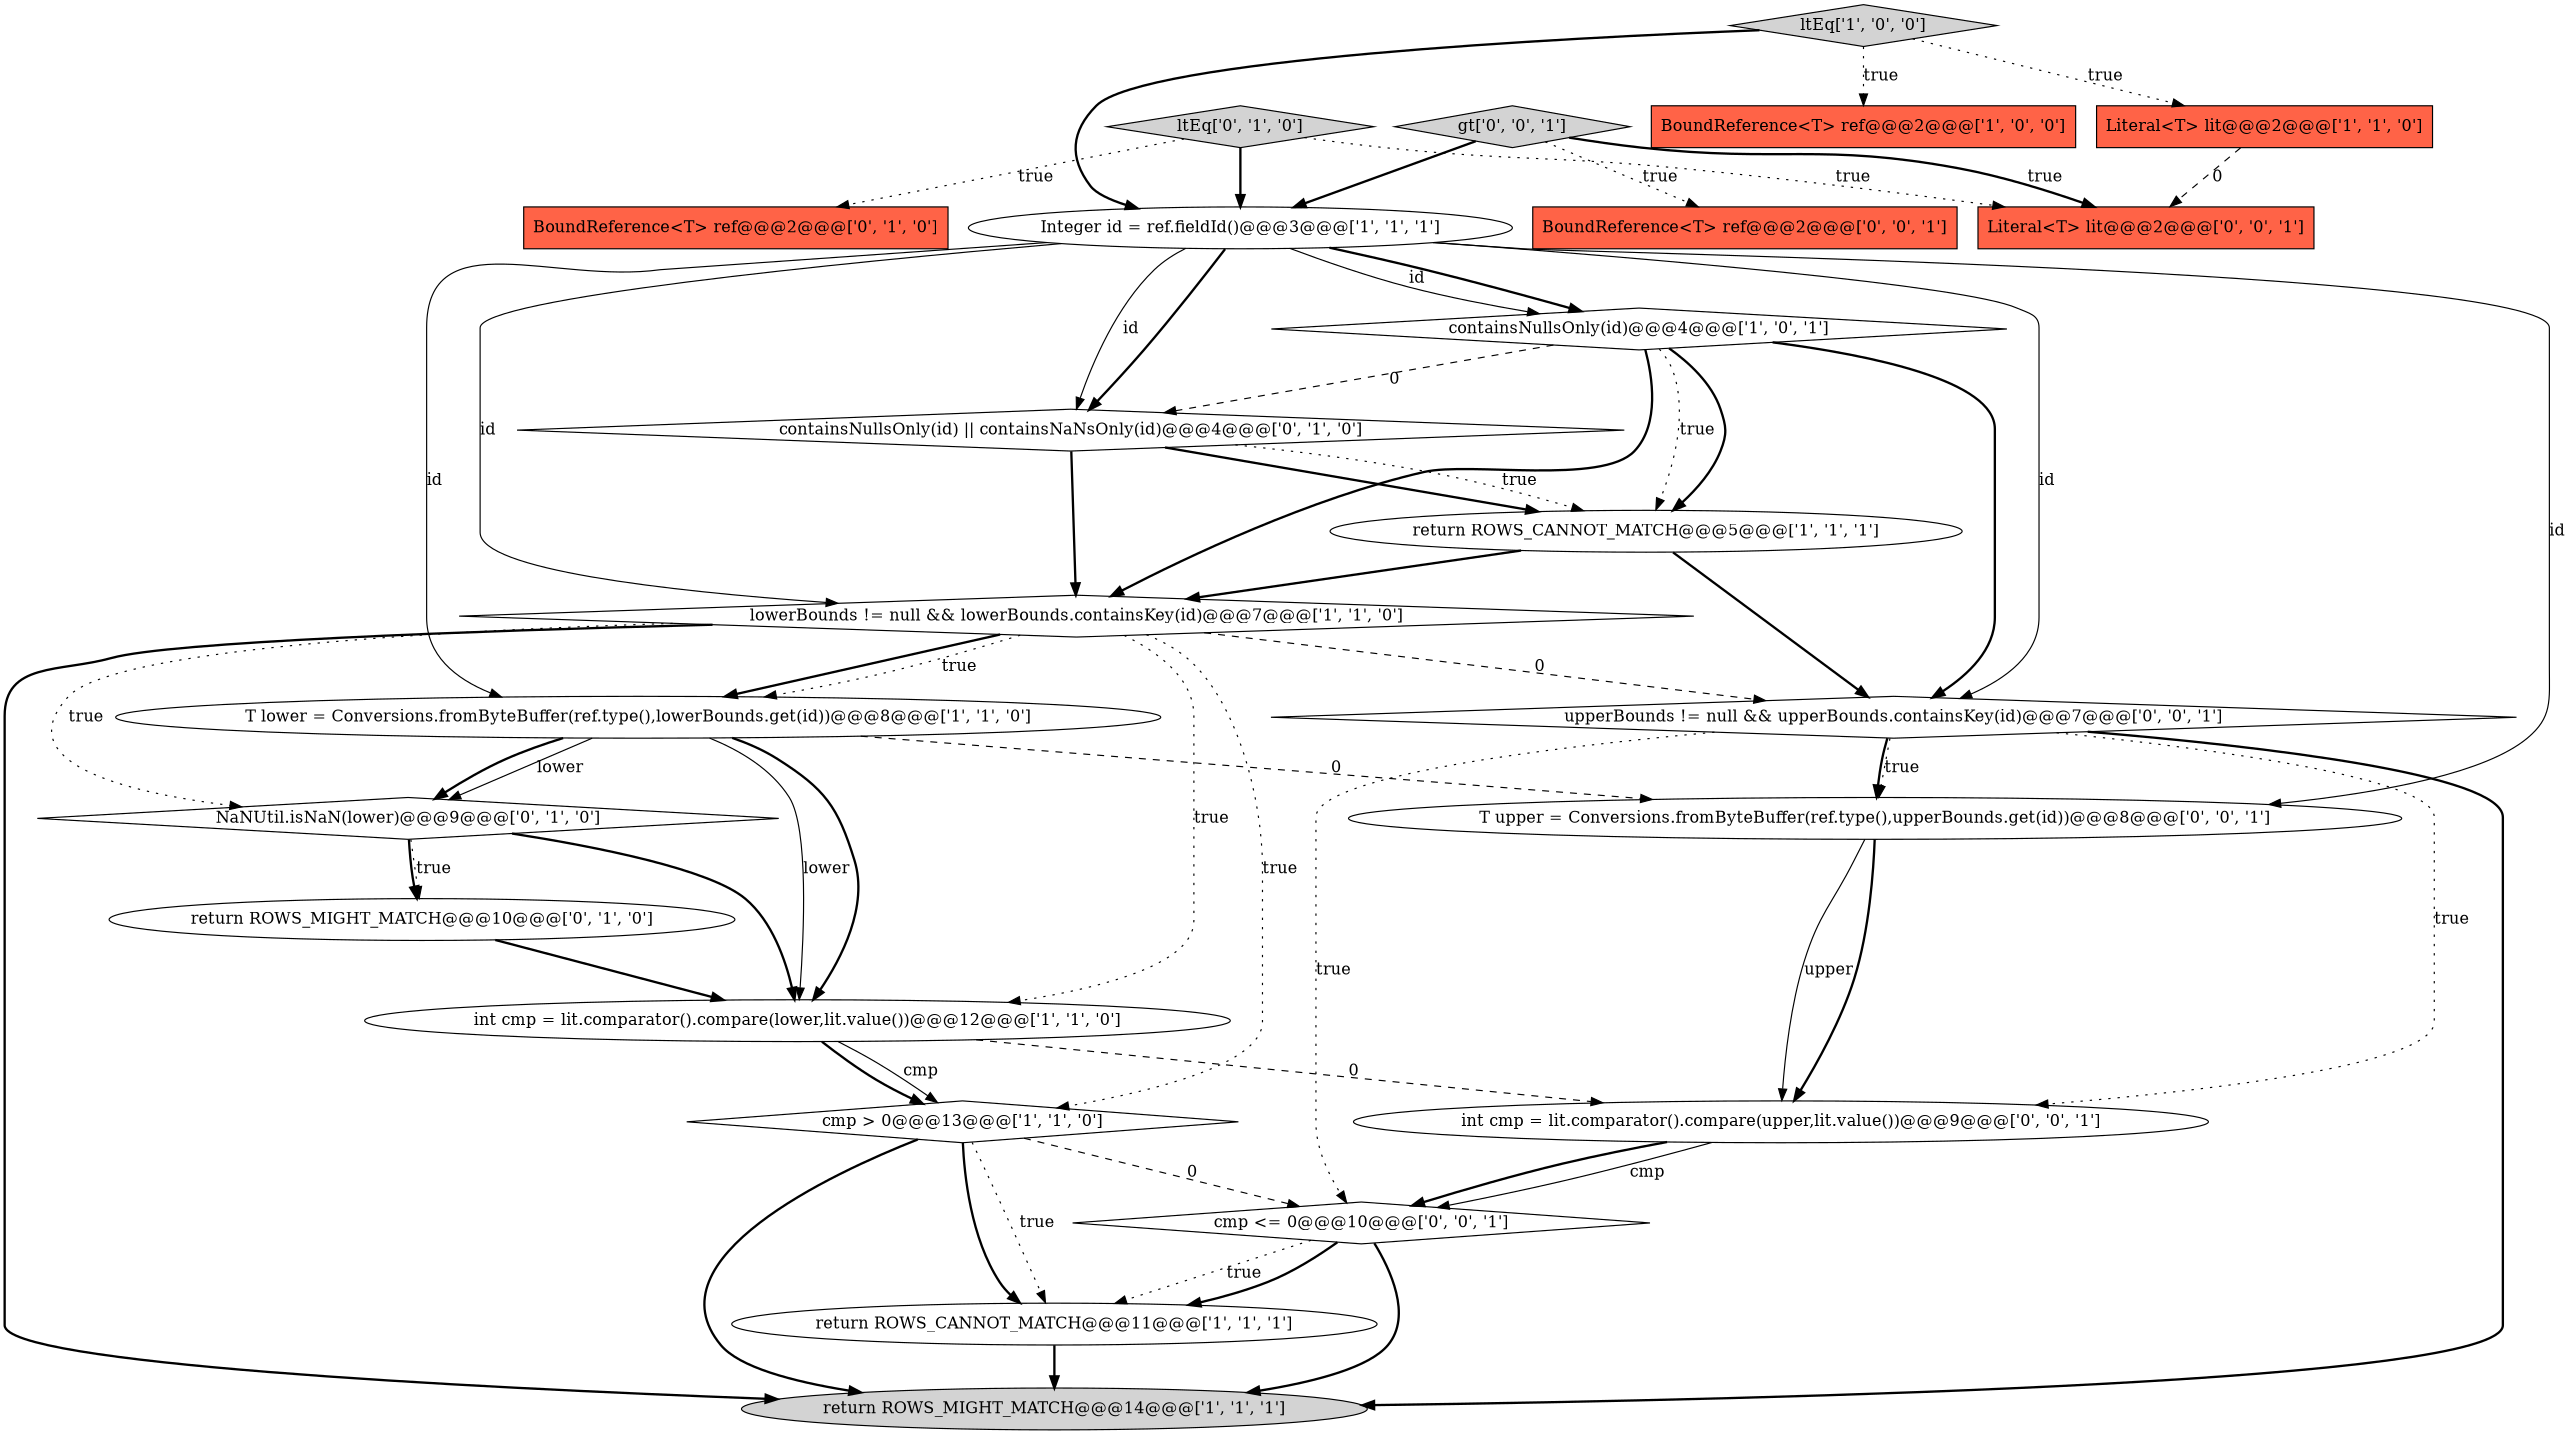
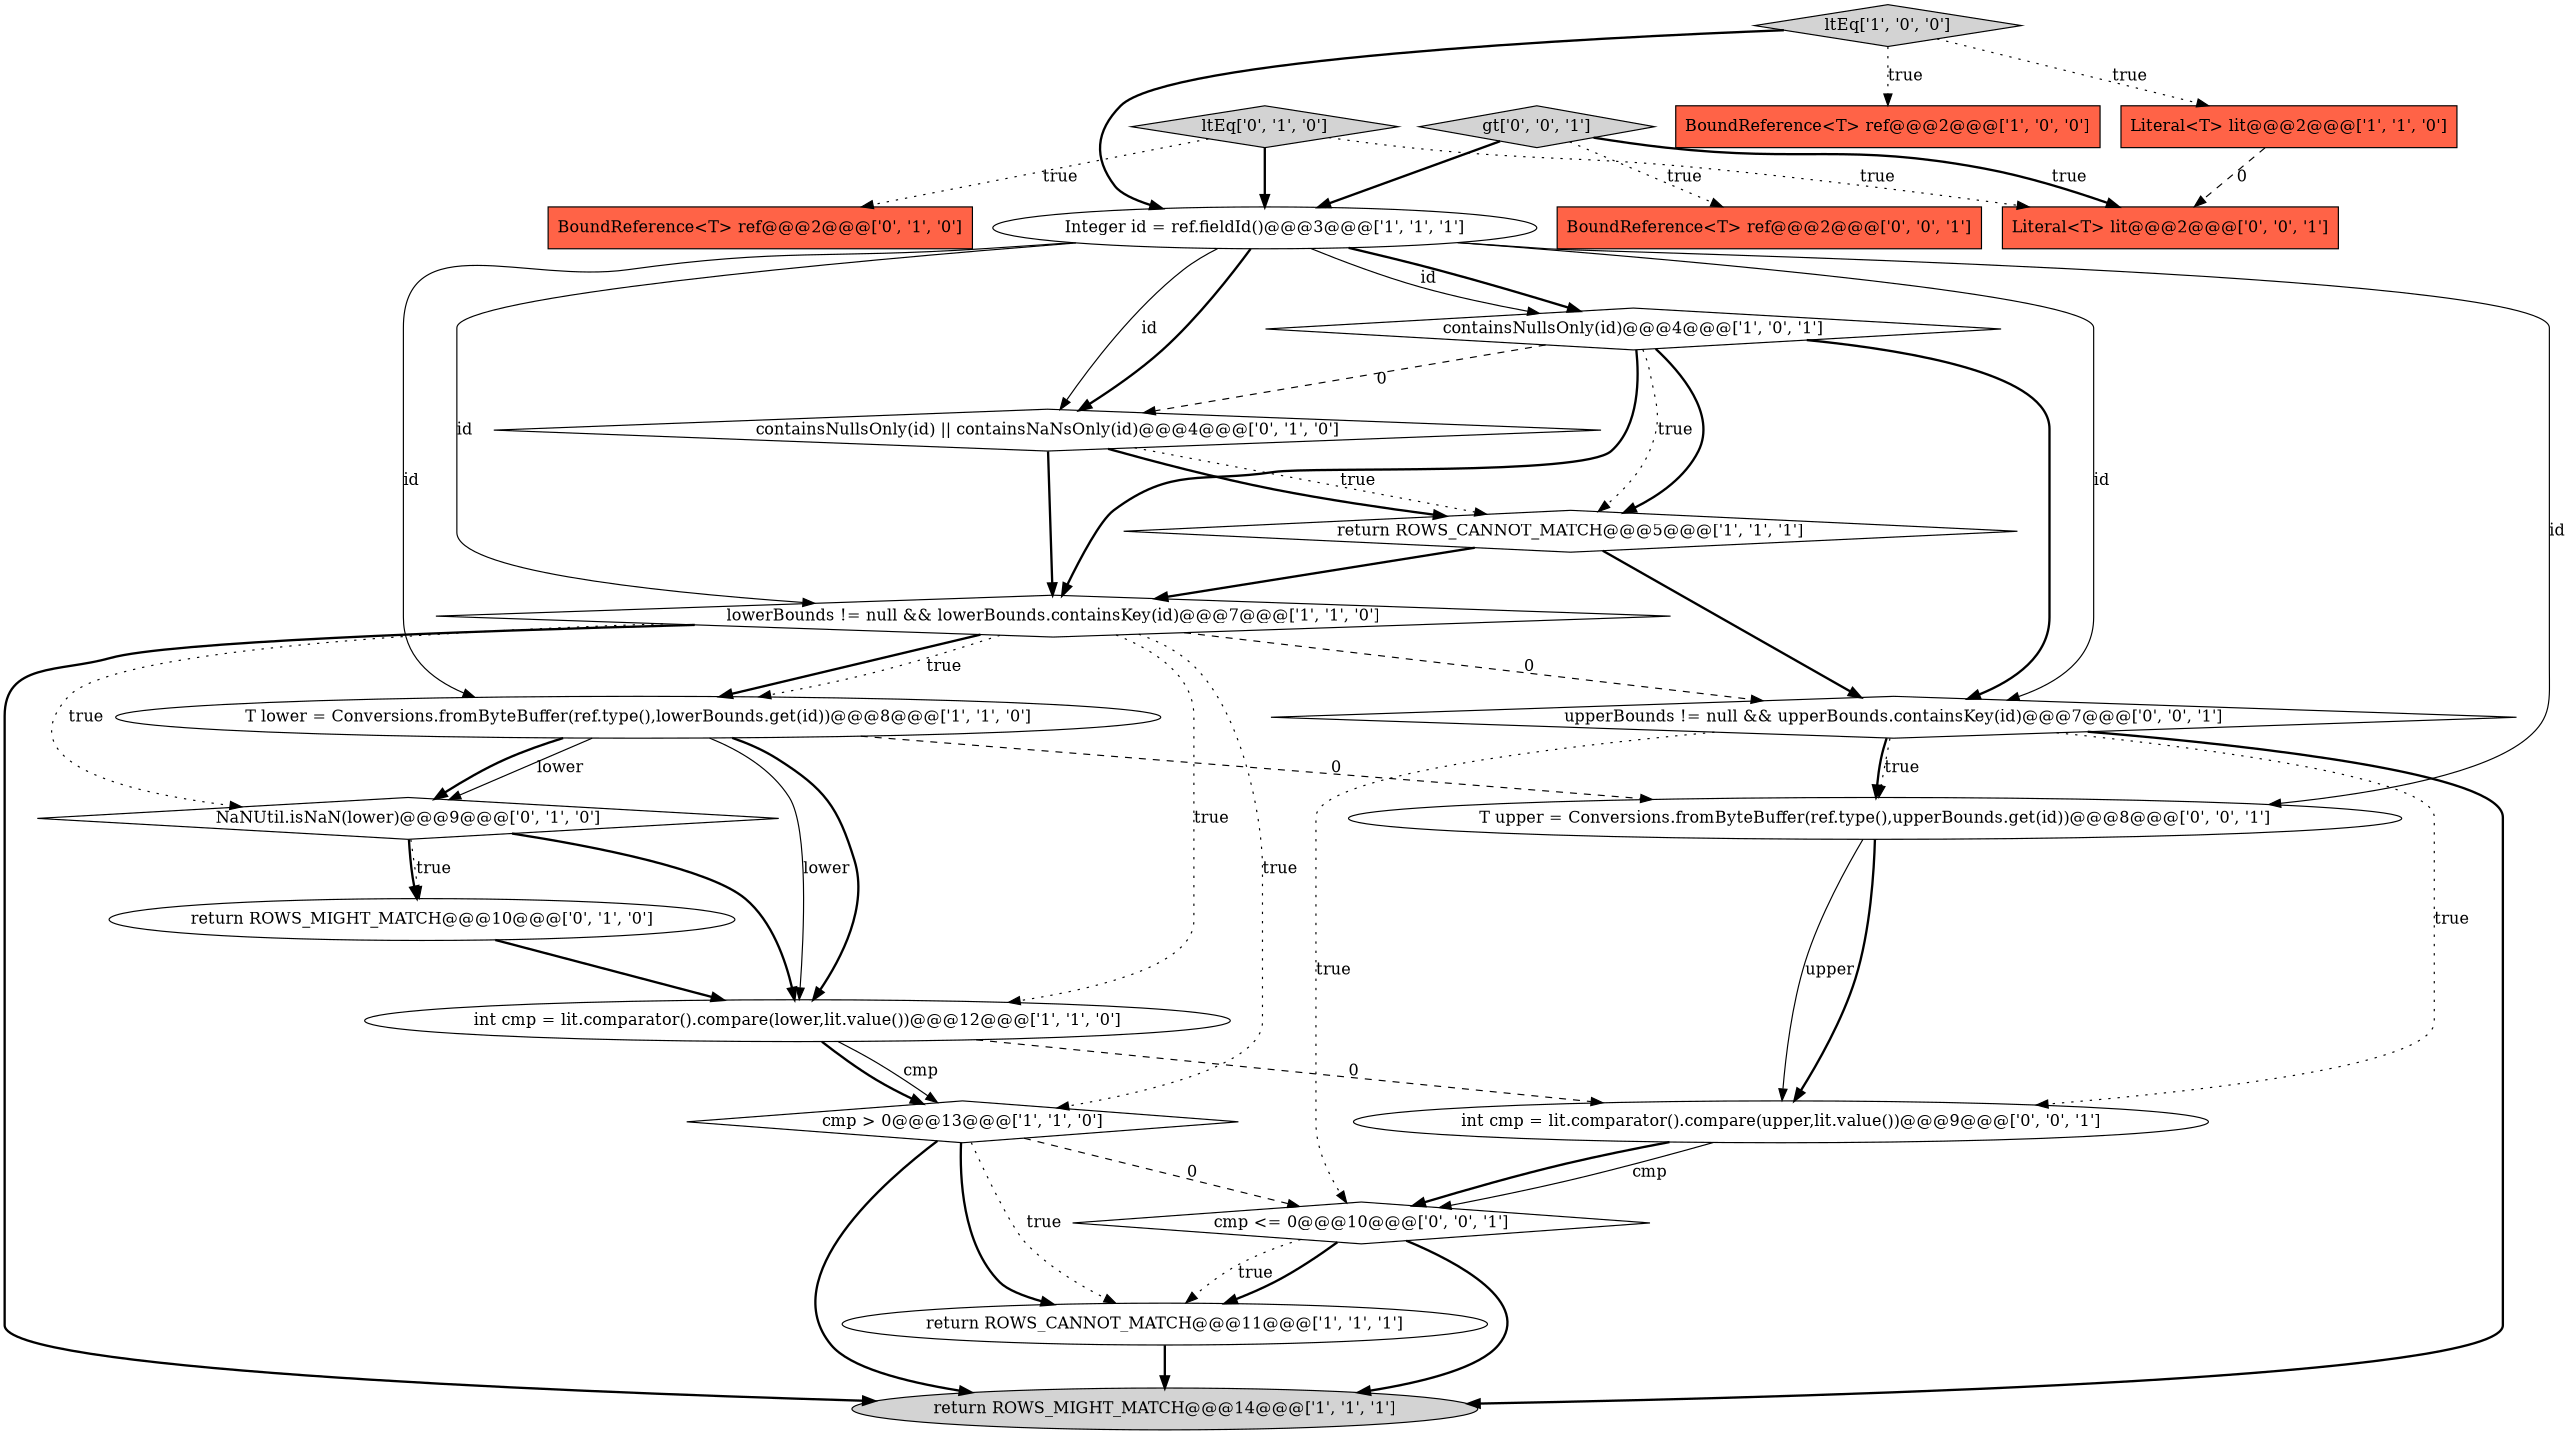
  digraph {
    node [fillcolor=white shape=diamond style=filled]
    edge [style=bold]
    n1 [label="return ROWS_CANNOT_MATCH@@@11@@@['1', '1', '1']" shape=ellipse]
    n2 [fillcolor=lightgray label="return ROWS_MIGHT_MATCH@@@14@@@['1', '1', '1']" shape=ellipse]
    n3 [label="cmp > 0@@@13@@@['1', '1', '0']"]
    n4 [label="cmp <= 0@@@10@@@['0', '0', '1']"]
    n5 [label="int cmp = lit.comparator().compare(lower,lit.value())@@@12@@@['1', '1', '0']" shape=ellipse]
    n6 [label="int cmp = lit.comparator().compare(upper,lit.value())@@@9@@@['0', '0', '1']" shape=ellipse]
    n7 [label="return ROWS_MIGHT_MATCH@@@10@@@['0', '1', '0']" shape=ellipse]
    n8 [label="containsNullsOnly(id) || containsNaNsOnly(id)@@@4@@@['0', '1', '0']"]
-   n9 [label="return ROWS_CANNOT_MATCH@@@5@@@['1', '1', '1']" shape=ellipse]
+   n9 [label="return ROWS_CANNOT_MATCH@@@5@@@['1', '1', '1']"]
    n10 [label="lowerBounds != null && lowerBounds.containsKey(id)@@@7@@@['1', '1', '0']"]
    n11 [label="upperBounds != null && upperBounds.containsKey(id)@@@7@@@['0', '0', '1']"]
    n12 [label="T lower = Conversions.fromByteBuffer(ref.type(),lowerBounds.get(id))@@@8@@@['1', '1', '0']" shape=ellipse]
    n13 [label="NaNUtil.isNaN(lower)@@@9@@@['0', '1', '0']"]
    n14 [fillcolor=lightgray label="ltEq['1', '0', '0']"]
    n15 [fillcolor=tomato label="BoundReference<T> ref@@@2@@@['1', '0', '0']" shape=box]
    n16 [fillcolor=tomato label="Literal<T> lit@@@2@@@['1', '1', '0']" shape=box]
    n17 [label="Integer id = ref.fieldId()@@@3@@@['1', '1', '1']" shape=ellipse]
    n18 [fillcolor=tomato label="Literal<T> lit@@@2@@@['0', '0', '1']" shape=box]
    n19 [label="T upper = Conversions.fromByteBuffer(ref.type(),upperBounds.get(id))@@@8@@@['0', '0', '1']" shape=ellipse]
    n20 [label="containsNullsOnly(id)@@@4@@@['1', '0', '1']"]
    n21 [fillcolor=lightgray label="ltEq['0', '1', '0']"]
    n22 [fillcolor=tomato label="BoundReference<T> ref@@@2@@@['0', '1', '0']" shape=box]
    n23 [fillcolor=lightgray label="gt['0', '0', '1']"]
    n24 [fillcolor=tomato label="BoundReference<T> ref@@@2@@@['0', '0', '1']" shape=box]
    n1 -> n2
    n3 -> n1
    n3 -> n1 [label=true style=dotted]
    n3 -> n2
    n3 -> n4 [label=0 style=dashed]
    n4 -> n1 [label=true style=dotted]
    n4 -> n1
    n4 -> n2
    n5 -> n3 [label=cmp style=solid]
    n5 -> n3
    n5 -> n6 [label=0 style=dashed]
    n6 -> n4 [label=cmp style=solid]
    n6 -> n4
    n7 -> n5
    n8 -> n9 [label=true style=dotted]
    n8 -> n9
    n8 -> n10
    n9 -> n10
    n9 -> n11
    n10 -> n2
    n10 -> n3 [label=true style=dotted]
    n10 -> n5 [label=true style=dotted]
    n10 -> n11 [label=0 style=dashed]
    n10 -> n12
    n10 -> n12 [label=true style=dotted]
    n10 -> n13 [label=true style=dotted]
    n11 -> n2
    n11 -> n4 [label=true style=dotted]
    n11 -> n6 [label=true style=dotted]
    n11 -> n19
    n11 -> n19 [label=true style=dotted]
    n12 -> n5 [label=lower style=solid]
    n12 -> n5
    n12 -> n13 [label=lower style=solid]
    n12 -> n13
    n12 -> n19 [label=0 style=dashed]
    n13 -> n5
    n13 -> n7
    n13 -> n7 [label=true style=dotted]
    n14 -> n15 [label=true style=dotted]
    n14 -> n16 [label=true style=dotted]
    n14 -> n17
    n16 -> n18 [label=0 style=dashed]
    n17 -> n8 [label=id style=solid]
    n17 -> n8
    n17 -> n10 [label=id style=solid]
    n17 -> n11 [label=id style=solid]
    n17 -> n12 [label=id style=solid]
    n17 -> n19 [label=id style=solid]
    n17 -> n20 [label=id style=solid]
    n17 -> n20
    n19 -> n6 [label=upper style=solid]
    n19 -> n6
    n20 -> n8 [label=0 style=dashed]
    n20 -> n9 [label=true style=dotted]
    n20 -> n9
    n20 -> n10
    n20 -> n11
    n21 -> n17
    n21 -> n18 [label=true style=dotted]
    n21 -> n22 [label=true style=dotted]
    n23 -> n17
    n23 -> n18 [label=true]
    n23 -> n24 [label=true style=dotted]
  }
